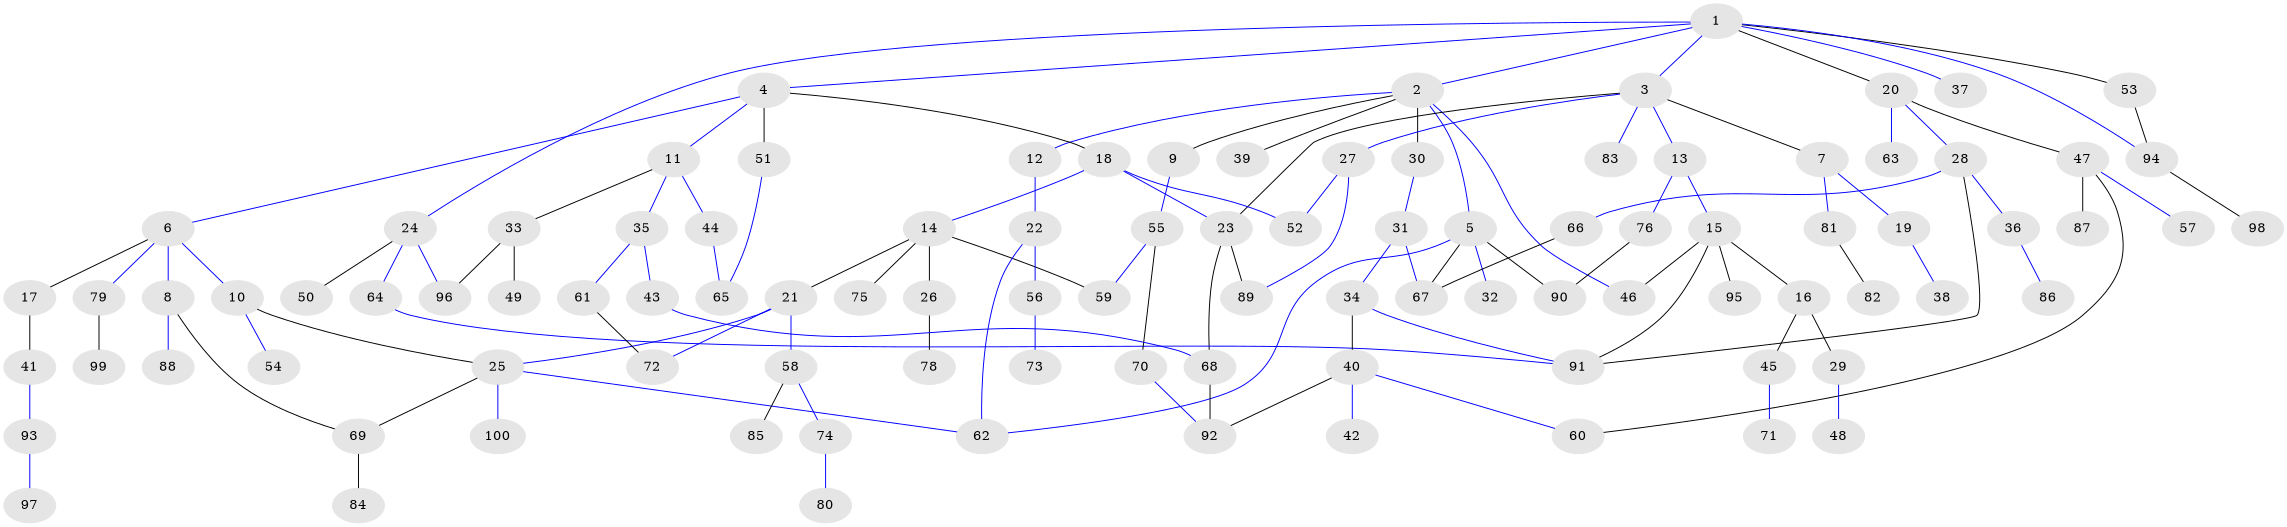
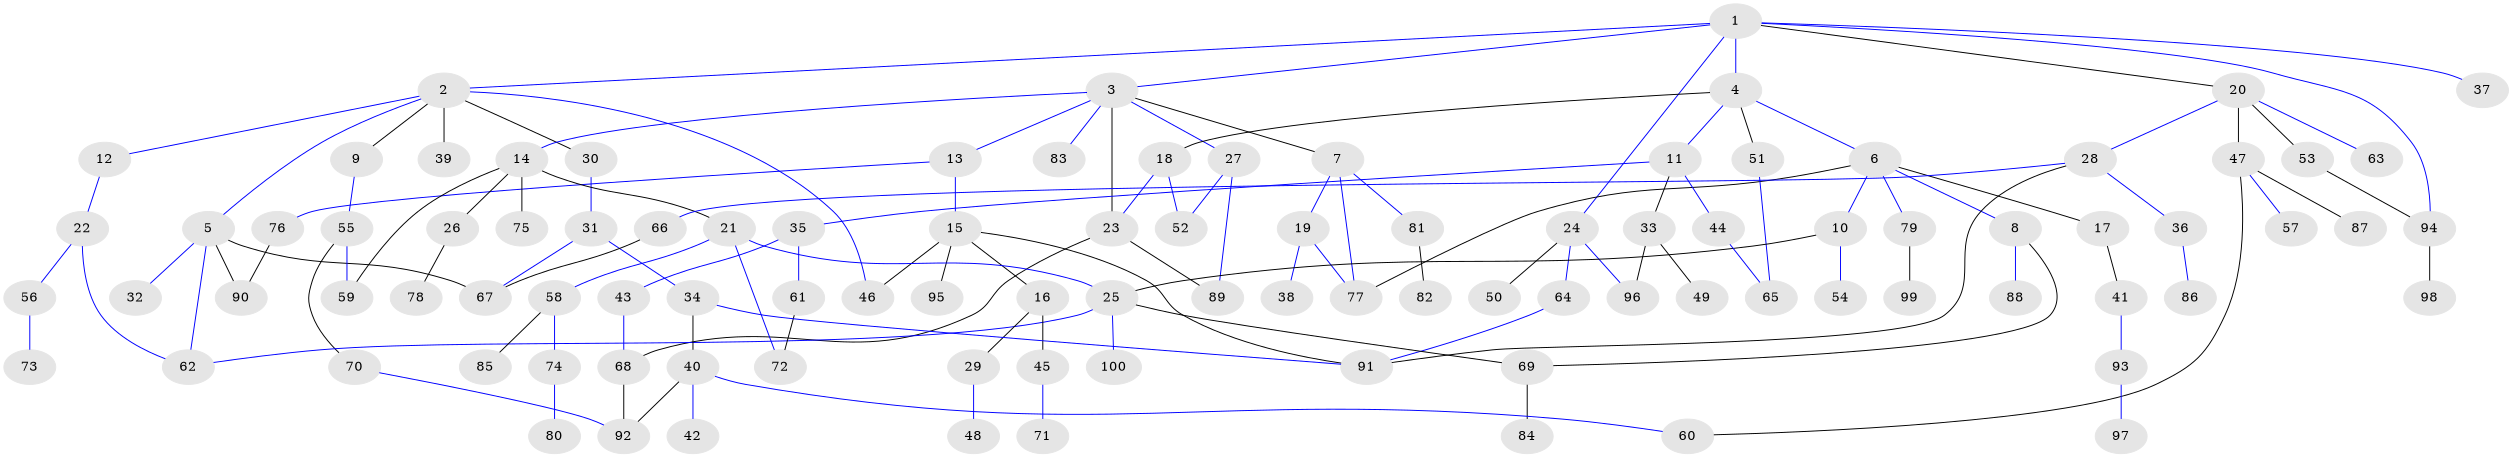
  graph {
    node [color=gray90 style=filled]
    edge [color=blue]
    1
    2
    3
    4
    20
    24
    37
    53
    94
    5
    9
    12
    30
    39
    46
    7
    13
    14
    23
    27
    83
    6
    11
    18
    51
    28
    47
    63
    50
    64
    96
    98
    32
    62
    67
    90
    55
    22
    31
+   77
    19
    81
    15
    76
    21
    26
    59
    75
    68
    89
    52
    8
    10
    17
    79
    33
    35
    44
    65
    69
    88
    25
    54
    41
    99
    38
    82
    84
    70
    100
    49
    43
    61
    56
    16
    91
    95
    58
    72
    78
    29
    45
    48
    71
    93
    92
    36
    66
    60
    57
    87
    74
    85
    73
    86
    34
    40
    42
    97
    80
    1 -- 2
    1 -- 3
    1 -- 4
    1 -- 20 [color=black]
    1 -- 24
    1 -- 37
-   1 -- 53 [color=black]
+   20 -- 53 [color=black]
    1 -- 94
    2 -- 5
    2 -- 9 [color=black]
    2 -- 12
    2 -- 30 [color=black]
    2 -- 39 [color=black]
    2 -- 46
    3 -- 7 [color=black]
    3 -- 13
-   18 -- 14
+   3 -- 14
    3 -- 23 [color=black]
    3 -- 27
    3 -- 83
    4 -- 6
    4 -- 11
    4 -- 18 [color=black]
    4 -- 51 [color=black]
    20 -- 28
    20 -- 47 [color=black]
    20 -- 63
    24 -- 50 [color=black]
    24 -- 64
    24 -- 96
    53 -- 94 [color=black]
    94 -- 98 [color=black]
    5 -- 32
    5 -- 62
    5 -- 67 [color=black]
    5 -- 90 [color=black]
    9 -- 55
    12 -- 22
    30 -- 31
+   7 -- 77
    7 -- 19
    7 -- 81
    13 -- 15
    13 -- 76
    14 -- 21 [color=black]
    14 -- 26 [color=black]
    14 -- 59 [color=black]
    14 -- 75 [color=black]
    23 -- 68 [color=black]
    23 -- 89 [color=black]
    27 -- 89
    27 -- 52
+   6 -- 77 [color=black]
    6 -- 8
    6 -- 10
    6 -- 17 [color=black]
    6 -- 79
    11 -- 33 [color=black]
    11 -- 35
    11 -- 44
    18 -- 23
    18 -- 52
    51 -- 65
    28 -- 91 [color=black]
    28 -- 36
    28 -- 66
    47 -- 60 [color=black]
    47 -- 57
    47 -- 87 [color=black]
    64 -- 91
    55 -- 59
    55 -- 70 [color=black]
    22 -- 62
    22 -- 56
    31 -- 67
    31 -- 34
+   19 -- 77
    19 -- 38
    81 -- 82 [color=black]
    15 -- 46 [color=black]
    15 -- 16 [color=black]
    15 -- 91 [color=black]
    15 -- 95 [color=black]
    76 -- 90 [color=black]
    21 -- 25
    21 -- 58
    21 -- 72
    26 -- 78 [color=black]
    68 -- 92 [color=black]
    8 -- 69 [color=black]
    8 -- 88
    10 -- 25 [color=black]
    10 -- 54
    17 -- 41 [color=black]
    79 -- 99 [color=black]
    33 -- 96 [color=black]
    33 -- 49 [color=black]
    35 -- 43
    35 -- 61
    44 -- 65
    69 -- 84 [color=black]
    25 -- 62
    25 -- 69 [color=black]
    25 -- 100
    41 -- 93
    70 -- 92
    43 -- 68
    61 -- 72 [color=black]
    56 -- 73
    16 -- 29 [color=black]
    16 -- 45 [color=black]
    58 -- 74
    58 -- 85 [color=black]
    29 -- 48
    45 -- 71
    93 -- 97
    36 -- 86
    66 -- 67 [color=black]
    74 -- 80
    34 -- 91
    34 -- 40 [color=black]
    40 -- 92 [color=black]
    40 -- 60
    40 -- 42
  }
